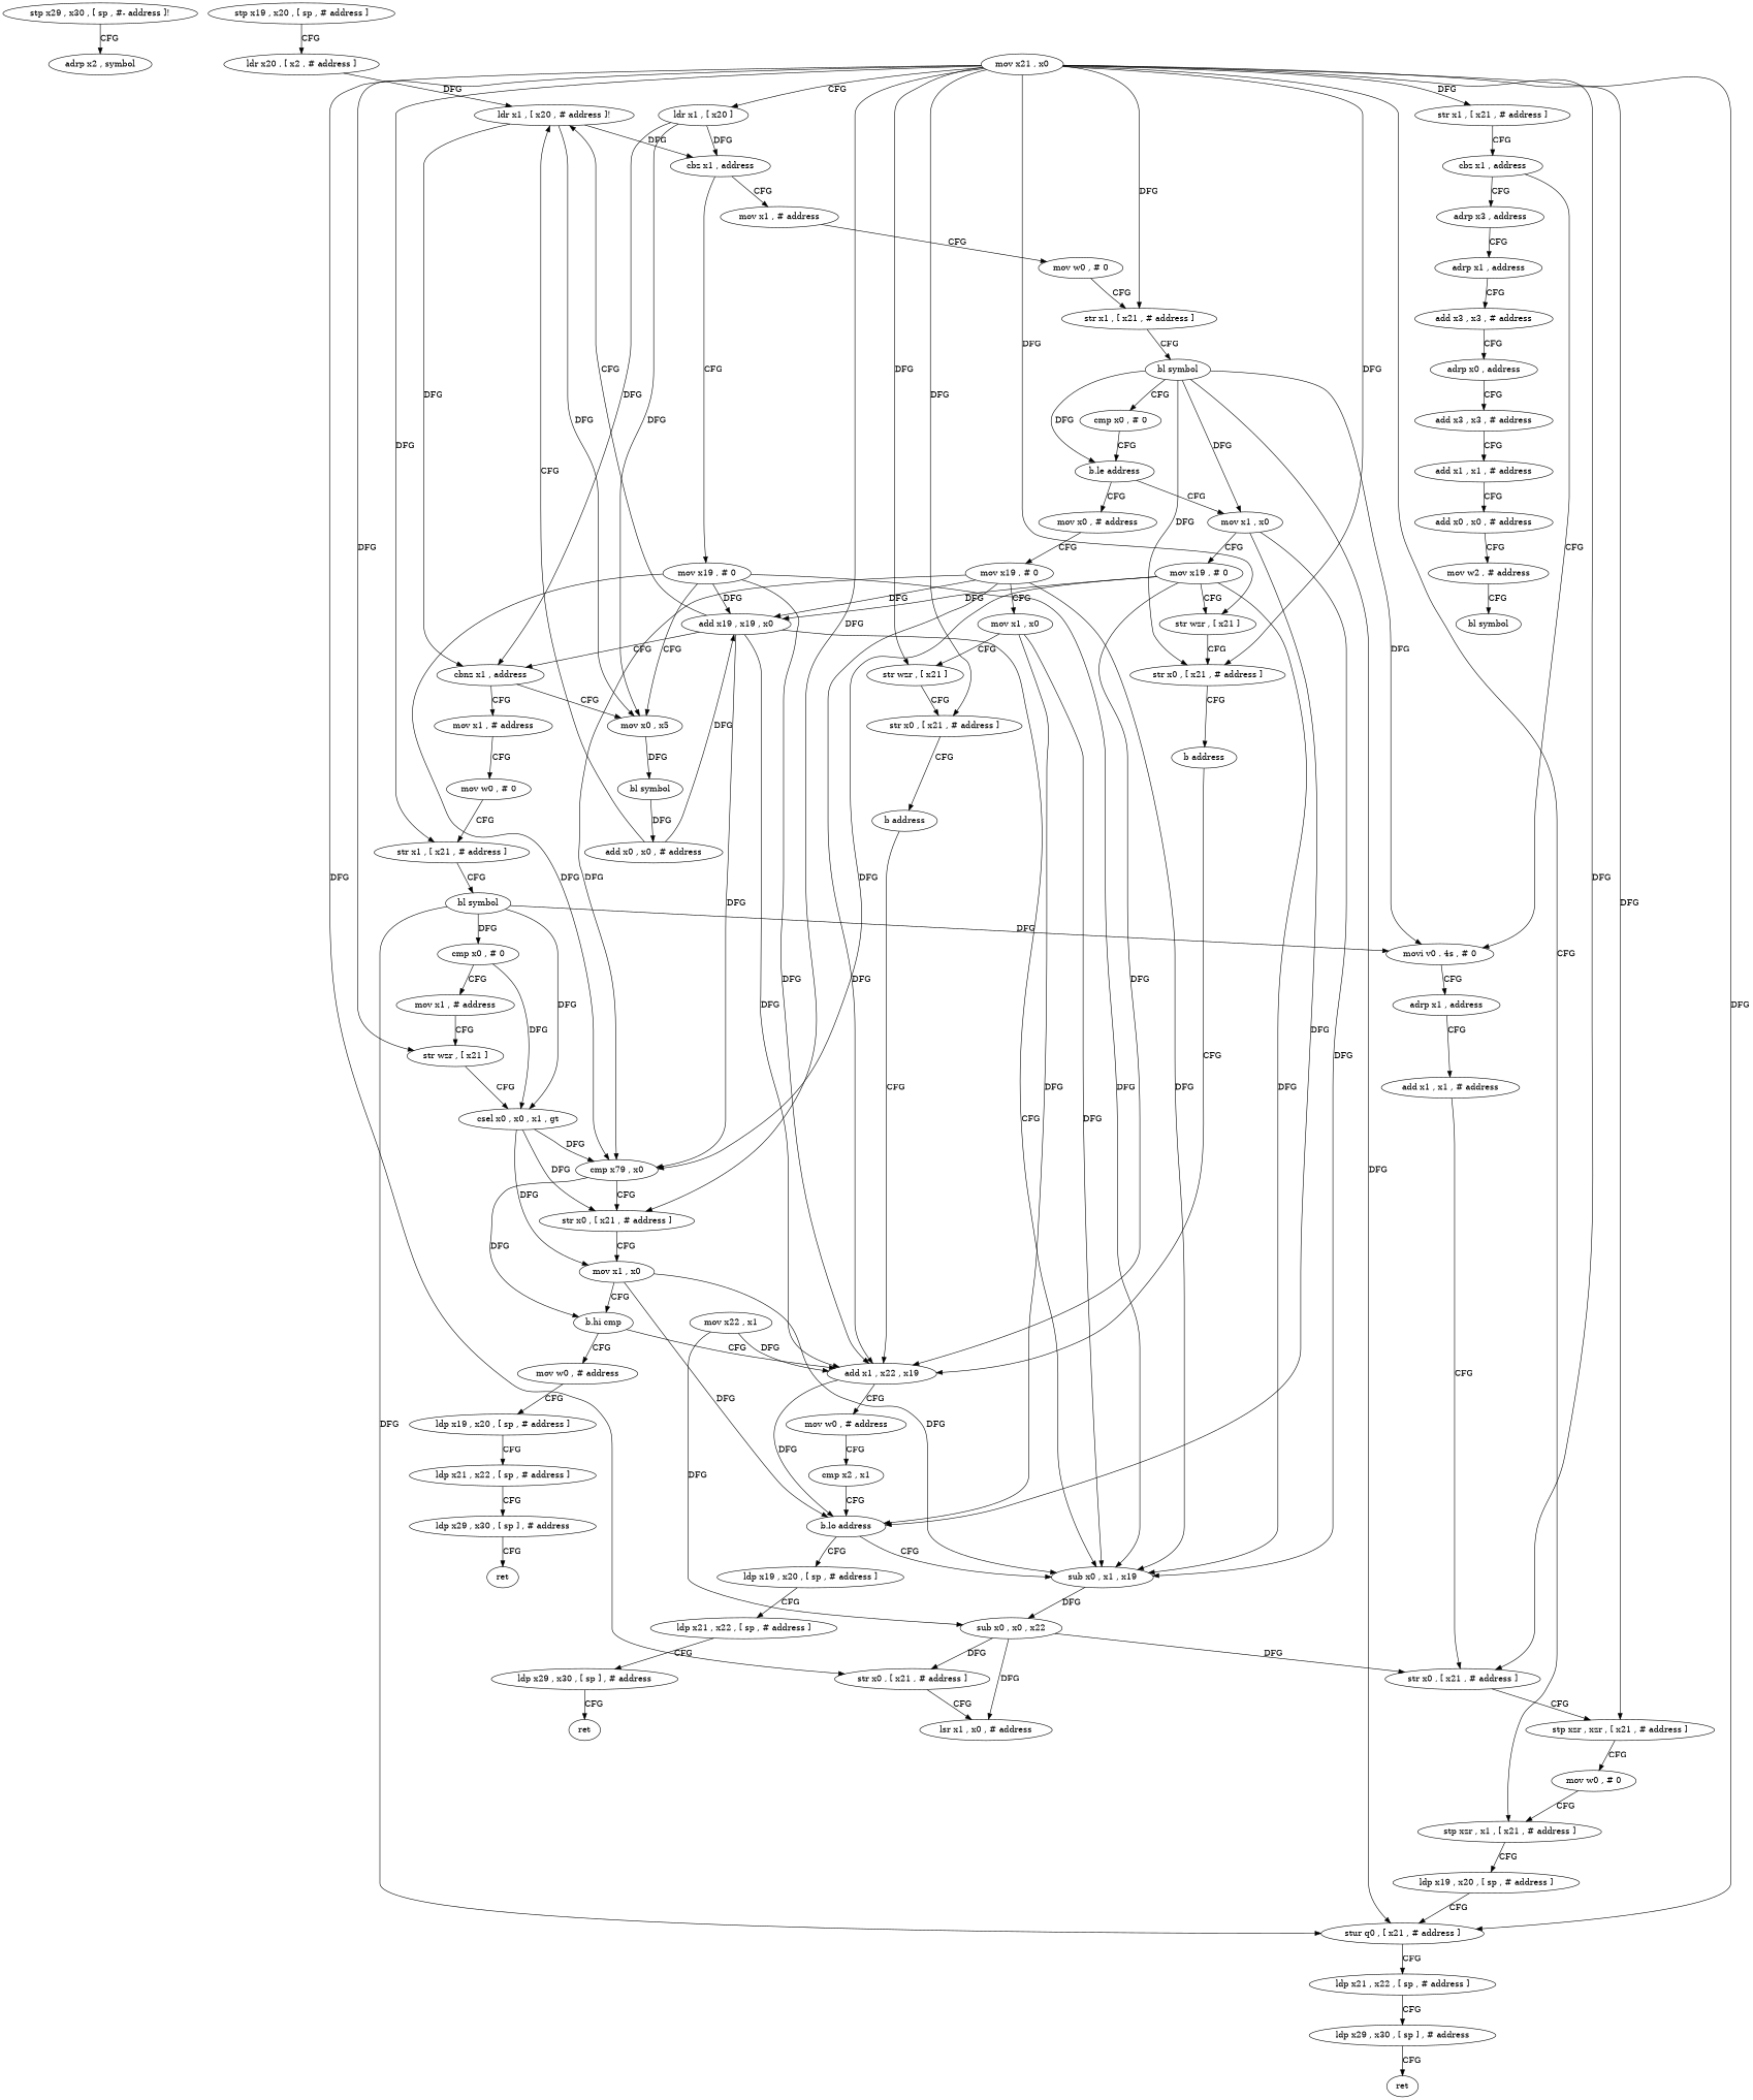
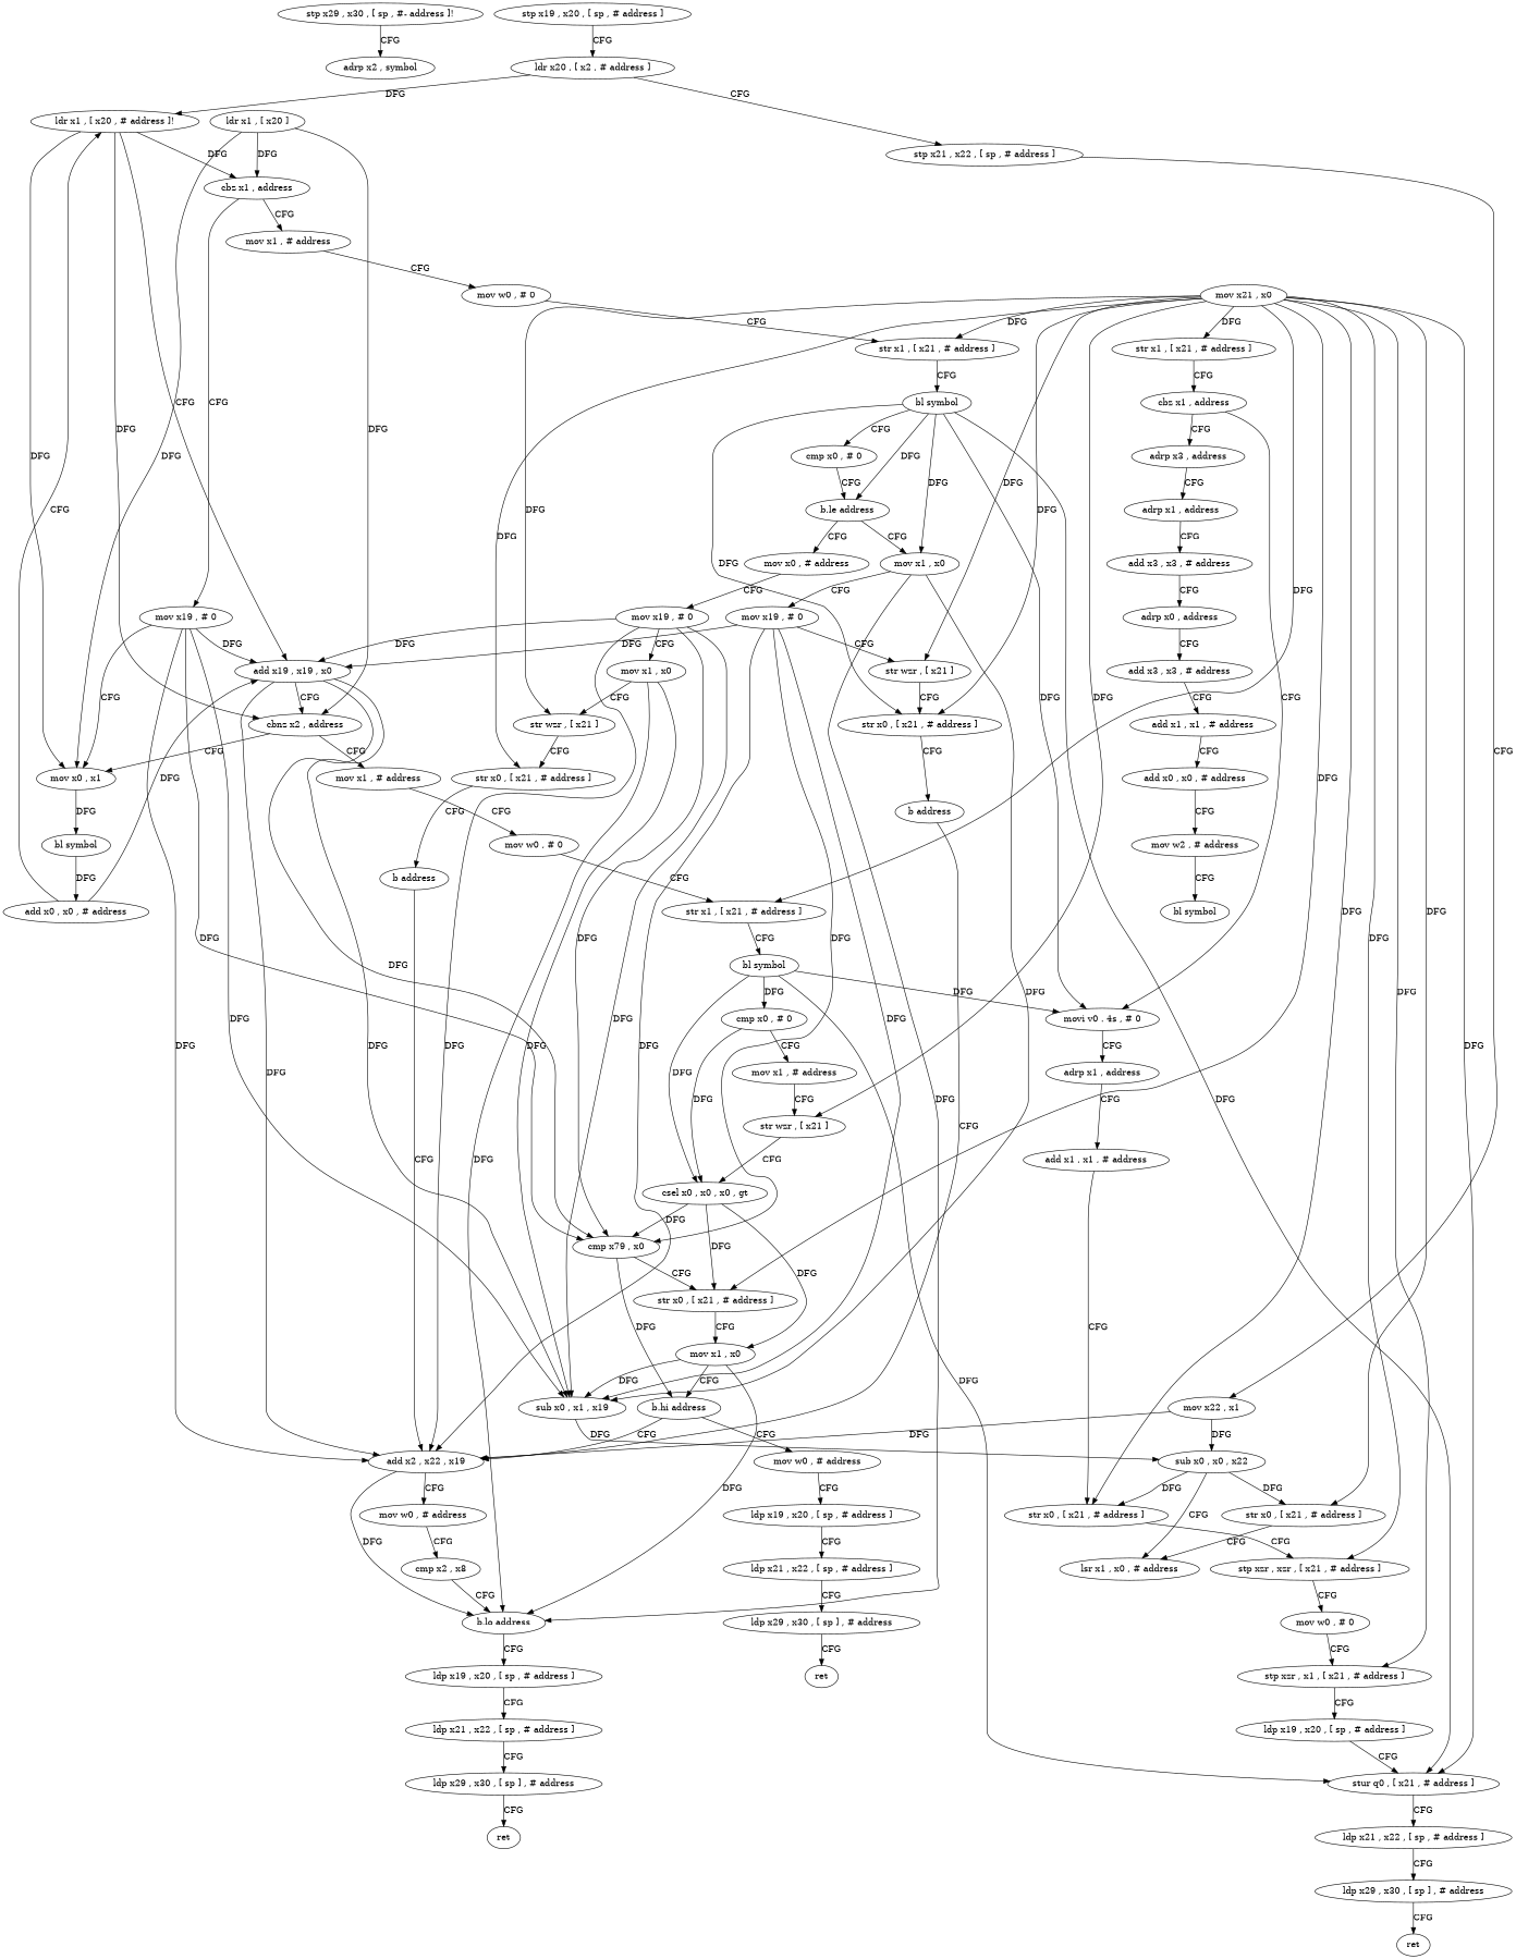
  digraph {
    n1 [label="stp x29 , x30 , [ sp , #- address ]!"]
    n2 [label="adrp x2 , symbol"]
    n3 [label="stp x19 , x20 , [ sp , # address ]"]
    n4 [label="ldr x20 , [ x2 , # address ]"]
+   n5 [label="stp x21 , x22 , [ sp , # address ]"]
    n6 [label="ldr x1 , [ x20 , # address ]!"]
    n7 [label="mov x22 , x1"]
    n8 [label="cbz x1 , address"]
-   n9 [label="mov x0 , x5"]
-   n10 [label="cbnz x1 , address"]
+   n9 [label="mov x0 , x1"]
+   n10 [label="cbnz x2 , address"]
    n11 [label="add x19 , x19 , x0"]
-   n12 [label="add x1 , x22 , x19"]
+   n12 [label="add x2 , x22 , x19"]
    n13 [label="sub x0 , x0 , x22"]
    n14 [label="mov x21 , x0"]
    n15 [label="ldr x1 , [ x20 ]"]
    n16 [label="str x1 , [ x21 , # address ]"]
    n17 [label="str wzr , [ x21 ]"]
    n18 [label="str x0 , [ x21 , # address ]"]
    n19 [label="str wzr , [ x21 ]"]
    n20 [label="str x0 , [ x21 , # address ]"]
    n21 [label="str x1 , [ x21 , # address ]"]
    n22 [label="str wzr , [ x21 ]"]
    n23 [label="str x0 , [ x21 , # address ]"]
    n24 [label="str x0 , [ x21 , # address ]"]
    n25 [label="str x1 , [ x21 , # address ]"]
    n26 [label="str x0 , [ x21 , # address ]"]
    n27 [label="stp xzr , xzr , [ x21 , # address ]"]
    n28 [label="stp xzr , x1 , [ x21 , # address ]"]
    n29 [label="stur q0 , [ x21 , # address ]"]
    n30 [label="b.lo address"]
    n31 [label="mov w0 , # address"]
    n32 [label="lsr x1 , x0 , # address"]
    n33 [label="bl symbol"]
    n34 [label="b address"]
    n35 [label="b address"]
    n36 [label="bl symbol"]
-   n37 [label="csel x0 , x0 , x1 , gt"]
+   n37 [label="csel x0 , x0 , x0 , gt"]
    n38 [label="mov x1 , x0"]
    n39 [label="cbz x1 , address"]
    n40 [label="mov w0 , # 0"]
    n41 [label="ldp x19 , x20 , [ sp , # address ]"]
    n42 [label="ldp x21 , x22 , [ sp , # address ]"]
    n43 [label="mov x1 , # address"]
    n44 [label="mov x19 , # 0"]
    n45 [label="bl symbol"]
    n46 [label="mov x1 , # address"]
    n47 [label="mov w0 , # 0"]
    n48 [label="cmp x79 , x0"]
    n49 [label="sub x0 , x1 , x19"]
-   n50 [label="b.hi cmp"]
+   n50 [label="b.hi address"]
    n51 [label="cmp x0 , # 0"]
    n52 [label="b.le address"]
    n53 [label="mov x1 , x0"]
    n54 [label="movi v0 . 4s , # 0"]
    n55 [label="mov x0 , # address"]
    n56 [label="mov x19 , # 0"]
    n57 [label="adrp x1 , address"]
    n58 [label="mov x19 , # 0"]
    n59 [label="mov x1 , x0"]
    n60 [label="ldp x19 , x20 , [ sp , # address ]"]
    n61 [label="add x0 , x0 , # address"]
-   n62 [label="cmp x2 , x1"]
+   n62 [label="cmp x2 , x8"]
    n63 [label="mov w0 , # 0"]
    n64 [label="cmp x0 , # 0"]
    n65 [label="mov x1 , # address"]
    n66 [label="mov w0 , # address"]
    n67 [label="ldp x19 , x20 , [ sp , # address ]"]
    n68 [label="ldp x21 , x22 , [ sp , # address ]"]
    n69 [label="ldp x21 , x22 , [ sp , # address ]"]
    n70 [label="ldp x29 , x30 , [ sp ] , # address"]
    n71 [label="ldp x29 , x30 , [ sp ] , # address"]
    n72 [label=ret]
    n73 [label="adrp x3 , address"]
    n74 [label="adrp x1 , address"]
    n75 [label="add x3 , x3 , # address"]
    n76 [label="add x1 , x1 , # address"]
    n77 [label=ret]
    n78 [label="adrp x0 , address"]
    n79 [label="add x3 , x3 , # address"]
    n80 [label="add x1 , x1 , # address"]
    n81 [label="add x0 , x0 , # address"]
    n82 [label="mov w2 , # address"]
    n83 [label="bl symbol"]
    n84 [label="ldp x29 , x30 , [ sp ] , # address"]
    n85 [label=ret]
    n1 -> n2 [label=CFG]
    n3 -> n4 [label=CFG]
+   n4 -> n5 [label=CFG]
    n4 -> n6 [label=DFG]
+   n5 -> n7 [label=CFG]
    n6 -> n8 [label=DFG]
    n6 -> n9 [label=DFG]
    n6 -> n10 [label=DFG]
-   n11 -> n6 [label=CFG]
+   n6 -> n11 [label=CFG]
    n7 -> n12 [label=DFG]
    n7 -> n13 [label=DFG]
    n8 -> n43 [label=CFG]
    n8 -> n44 [label=CFG]
    n9 -> n45 [label=DFG]
    n10 -> n9 [label=CFG]
    n10 -> n46 [label=CFG]
    n11 -> n10 [label=CFG]
    n11 -> n12 [label=DFG]
    n11 -> n48 [label=DFG]
-   n11 -> n49 [label=CFG]
+   n11 -> n49 [label=DFG]
    n12 -> n30 [label=DFG]
    n12 -> n31 [label=CFG]
    n13 -> n24 [label=DFG]
    n13 -> n26 [label=DFG]
-   n13 -> n32 [label=DFG]
-   n14 -> n15 [label=CFG]
+   n13 -> n32 [label=CFG]
    n14 -> n16 [label=DFG]
    n14 -> n17 [label=DFG]
    n14 -> n18 [label=DFG]
    n14 -> n19 [label=DFG]
    n14 -> n20 [label=DFG]
    n14 -> n21 [label=DFG]
    n14 -> n22 [label=DFG]
    n14 -> n23 [label=DFG]
    n14 -> n24 [label=DFG]
    n14 -> n25 [label=DFG]
    n14 -> n26 [label=DFG]
    n14 -> n27 [label=DFG]
-   n14 -> n28 [label=CFG]
+   n14 -> n28 [label=DFG]
    n14 -> n29 [label=DFG]
    n15 -> n8 [label=DFG]
    n15 -> n9 [label=DFG]
    n15 -> n10 [label=DFG]
    n16 -> n33 [label=CFG]
    n17 -> n18 [label=CFG]
    n18 -> n34 [label=CFG]
    n19 -> n20 [label=CFG]
    n20 -> n35 [label=CFG]
    n21 -> n36 [label=CFG]
    n22 -> n37 [label=CFG]
    n23 -> n38 [label=CFG]
    n24 -> n32 [label=CFG]
    n25 -> n39 [label=CFG]
    n26 -> n27 [label=CFG]
    n27 -> n40 [label=CFG]
    n28 -> n41 [label=CFG]
    n29 -> n42 [label=CFG]
-   n30 -> n49 [label=CFG]
    n30 -> n60 [label=CFG]
    n31 -> n62 [label=CFG]
    n33 -> n20 [label=DFG]
    n33 -> n29 [label=DFG]
    n33 -> n51 [label=CFG]
    n33 -> n52 [label=DFG]
    n33 -> n53 [label=DFG]
    n33 -> n54 [label=DFG]
    n34 -> n12 [label=CFG]
    n35 -> n12 [label=CFG]
    n36 -> n29 [label=DFG]
    n36 -> n37 [label=DFG]
    n36 -> n54 [label=DFG]
    n36 -> n64 [label=DFG]
    n37 -> n23 [label=DFG]
    n37 -> n38 [label=DFG]
    n37 -> n48 [label=DFG]
    n38 -> n30 [label=DFG]
    n38 -> n49 [label=DFG]
    n38 -> n50 [label=CFG]
    n39 -> n54 [label=CFG]
    n39 -> n73 [label=CFG]
    n40 -> n28 [label=CFG]
    n41 -> n29 [label=CFG]
    n42 -> n84 [label=CFG]
    n43 -> n47 [label=CFG]
    n44 -> n9 [label=CFG]
    n44 -> n11 [label=DFG]
    n44 -> n12 [label=DFG]
    n44 -> n48 [label=DFG]
    n44 -> n49 [label=DFG]
    n45 -> n61 [label=DFG]
    n46 -> n63 [label=CFG]
    n47 -> n16 [label=CFG]
    n48 -> n23 [label=CFG]
    n48 -> n50 [label=DFG]
    n49 -> n13 [label=DFG]
    n50 -> n12 [label=CFG]
    n50 -> n66 [label=CFG]
    n51 -> n52 [label=CFG]
    n52 -> n53 [label=CFG]
    n52 -> n55 [label=CFG]
    n53 -> n30 [label=DFG]
    n53 -> n49 [label=DFG]
    n53 -> n56 [label=CFG]
    n54 -> n57 [label=CFG]
    n55 -> n58 [label=CFG]
    n56 -> n11 [label=DFG]
    n56 -> n12 [label=DFG]
    n56 -> n19 [label=CFG]
    n56 -> n48 [label=DFG]
    n56 -> n49 [label=DFG]
    n57 -> n76 [label=CFG]
    n58 -> n11 [label=DFG]
    n58 -> n12 [label=DFG]
    n58 -> n48 [label=DFG]
    n58 -> n49 [label=DFG]
    n58 -> n59 [label=CFG]
    n59 -> n17 [label=CFG]
    n59 -> n30 [label=DFG]
    n59 -> n49 [label=DFG]
    n60 -> n69 [label=CFG]
    n61 -> n6 [label=CFG]
    n61 -> n11 [label=DFG]
    n62 -> n30 [label=CFG]
    n63 -> n21 [label=CFG]
    n64 -> n37 [label=DFG]
    n64 -> n65 [label=CFG]
    n65 -> n22 [label=CFG]
    n66 -> n67 [label=CFG]
    n67 -> n68 [label=CFG]
    n68 -> n71 [label=CFG]
    n69 -> n70 [label=CFG]
    n70 -> n77 [label=CFG]
    n71 -> n72 [label=CFG]
    n73 -> n74 [label=CFG]
    n74 -> n75 [label=CFG]
    n75 -> n78 [label=CFG]
    n76 -> n26 [label=CFG]
    n78 -> n79 [label=CFG]
    n79 -> n80 [label=CFG]
    n80 -> n81 [label=CFG]
    n81 -> n82 [label=CFG]
    n82 -> n83 [label=CFG]
    n84 -> n85 [label=CFG]
  }
